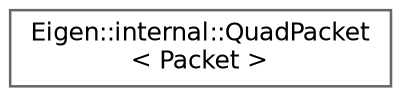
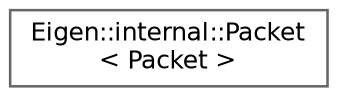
  digraph {
    rankdir=LR
-   n1 [color=gray40 fillcolor=white fontname=Helvetica fontsize=10 height=0.2 label="Eigen::internal::QuadPacket\l\< Packet \>" shape=box style=filled width=0.4]
+   n1 [color=gray40 fillcolor=white fontname=Helvetica fontsize=10 height=0.2 label="Eigen::internal::Packet\l\< Packet \>" shape=box style=filled width=0.4]
  }
